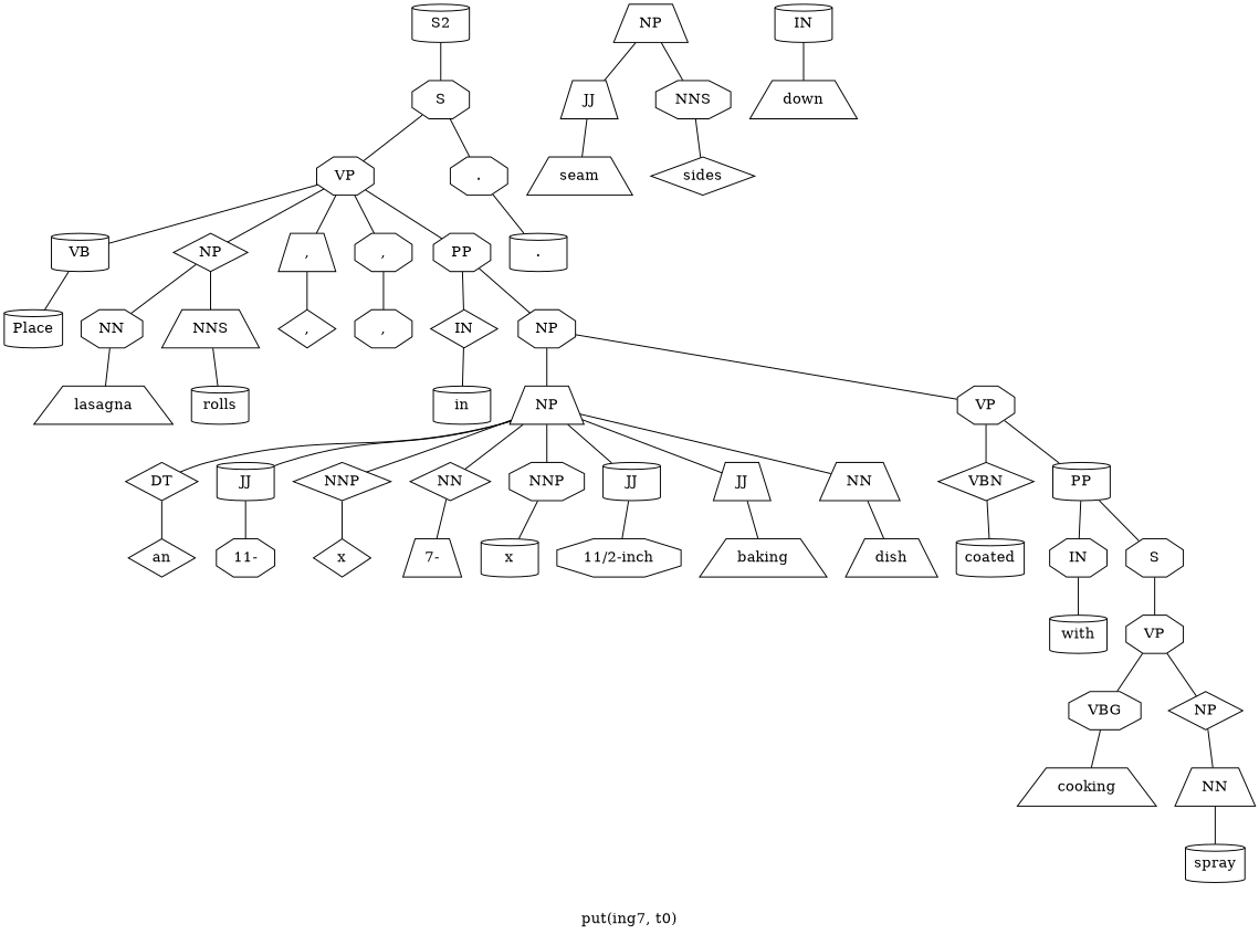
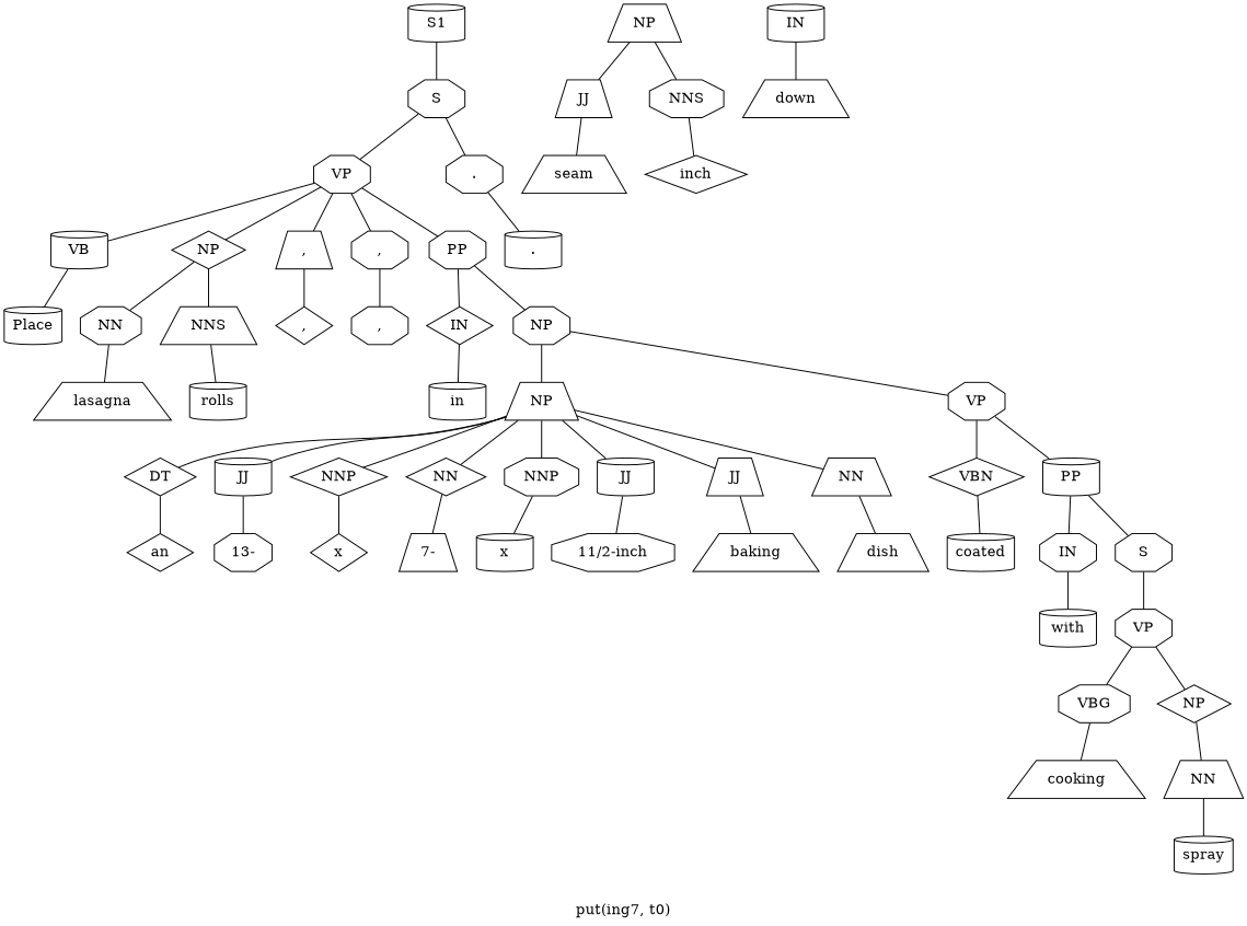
  graph {
    label="put(ing7, t0)"
    node [shape=octagon]
-   n1 [label=S2 shape=cylinder]
+   n1 [label=S1 shape=cylinder]
    n2 [label=S]
    n3 [label=VP]
    n4 [label="."]
    n5 [label=VB shape=cylinder]
    n6 [label=NP shape=diamond]
    n7 [label="," shape=trapezium]
    n8 [label=","]
    n9 [label=PP]
    n10 [label="." shape=cylinder]
    n11 [label=Place shape=cylinder]
    n12 [label=NN]
    n13 [label=NNS shape=trapezium]
    n14 [label="," shape=diamond]
    n15 [label=","]
    n16 [label=IN shape=diamond]
    n17 [label=NP]
    n18 [label=lasagna shape=trapezium]
    n19 [label=rolls shape=cylinder]
    n20 [label=NP shape=trapezium]
    n21 [label=JJ shape=trapezium]
    n22 [label=NNS]
    n23 [label=IN shape=cylinder]
    n24 [label=down shape=trapezium]
    n25 [label=seam shape=trapezium]
-   n26 [label=sides shape=diamond]
+   n26 [label=inch shape=diamond]
    n27 [label=in shape=cylinder]
    n28 [label=NP shape=trapezium]
    n29 [label=VP]
    n30 [label=DT shape=diamond]
    n31 [label=JJ shape=cylinder]
    n32 [label=NNP shape=diamond]
    n33 [label=NN shape=diamond]
    n34 [label=NNP]
    n35 [label=JJ shape=cylinder]
    n36 [label=JJ shape=trapezium]
    n37 [label=NN shape=trapezium]
    n38 [label=VBN shape=diamond]
    n39 [label=PP shape=cylinder]
    n40 [label=an shape=diamond]
-   n41 [label="11-"]
+   n41 [label="13-"]
    n42 [label=x shape=diamond]
    n43 [label="7-" shape=trapezium]
    n44 [label=x shape=cylinder]
    n45 [label="11/2-inch"]
    n46 [label=baking shape=trapezium]
    n47 [label=dish shape=trapezium]
    n48 [label=coated shape=cylinder]
    n49 [label=IN]
    n50 [label=S]
    n51 [label=with shape=cylinder]
    n52 [label=VP]
    n53 [label=VBG]
    n54 [label=NP shape=diamond]
    n55 [label=cooking shape=trapezium]
    n56 [label=NN shape=trapezium]
    n57 [label=spray shape=cylinder]
    n1 -- n2
    n2 -- n3
    n2 -- n4
    n3 -- n5
    n3 -- n6
    n3 -- n7
    n3 -- n8
    n3 -- n9
    n4 -- n10
    n5 -- n11
    n6 -- n12
    n6 -- n13
    n7 -- n14
    n8 -- n15
    n9 -- n16
    n9 -- n17
    n12 -- n18
    n13 -- n19
    n16 -- n27
    n17 -- n28
    n17 -- n29
    n20 -- n21
    n20 -- n22
    n21 -- n25
    n22 -- n26
    n23 -- n24
    n28 -- n30
    n28 -- n31
    n28 -- n32
    n28 -- n33
    n28 -- n34
    n28 -- n35
    n28 -- n36
    n28 -- n37
    n29 -- n38
    n29 -- n39
    n30 -- n40
    n31 -- n41
    n32 -- n42
    n33 -- n43
    n34 -- n44
    n35 -- n45
    n36 -- n46
    n37 -- n47
    n38 -- n48
    n39 -- n49
    n39 -- n50
    n49 -- n51
    n50 -- n52
    n52 -- n53
    n52 -- n54
    n53 -- n55
    n54 -- n56
    n56 -- n57
  }
